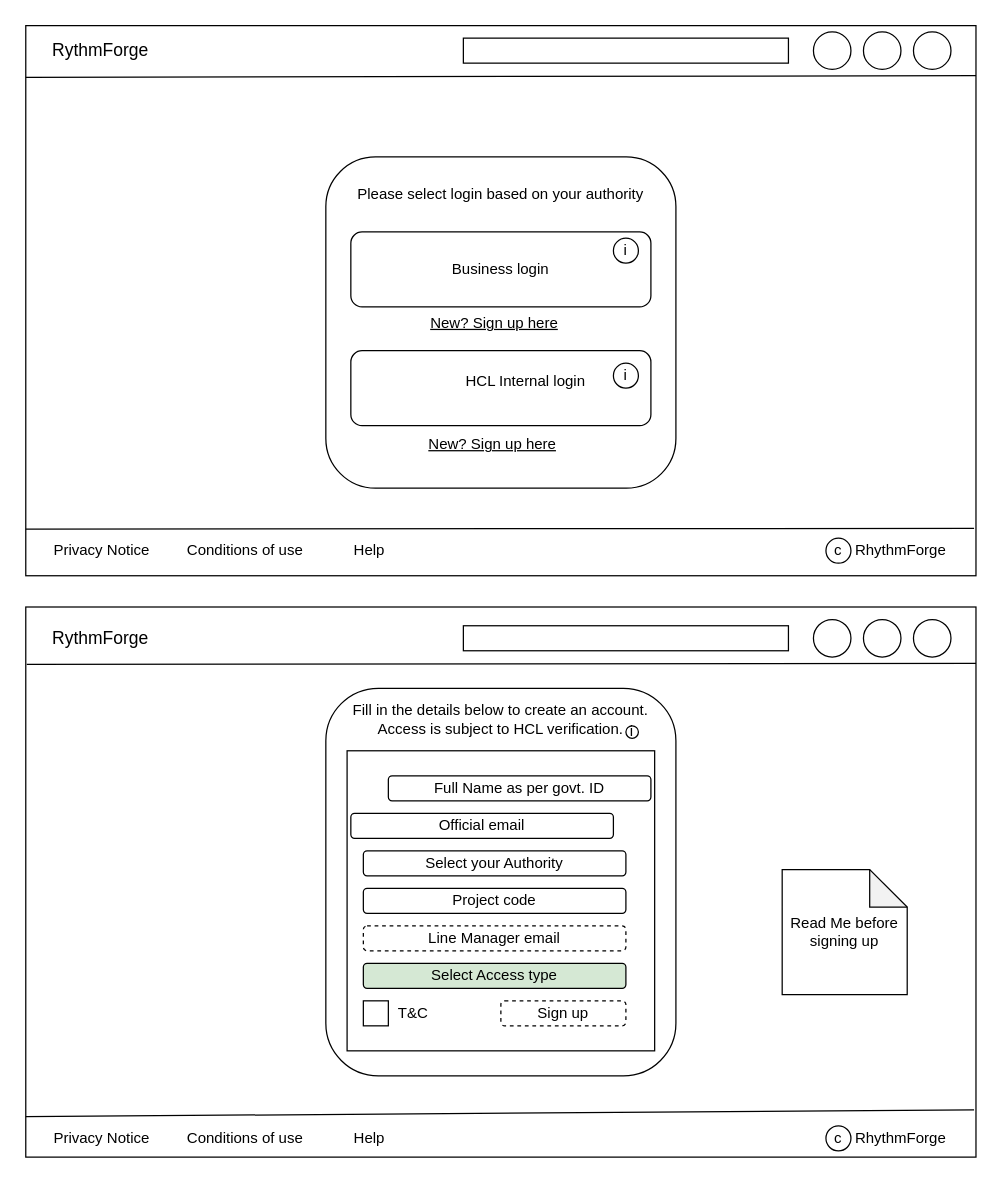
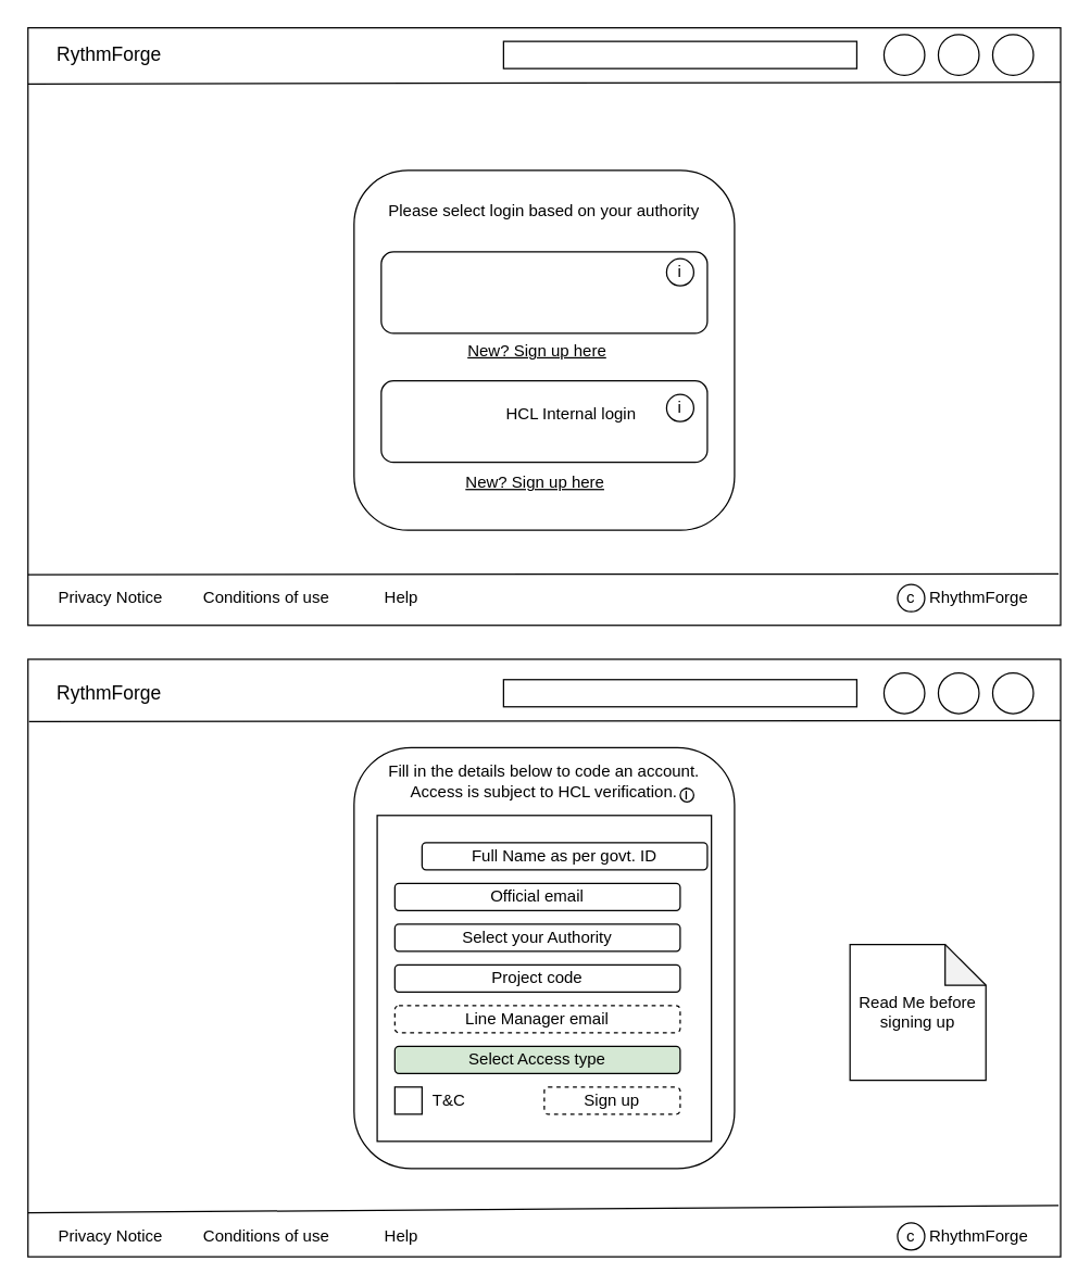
  <mxCell id="0" />
  <mxCell id="1" parent="0" />
  <mxCell id="2" value="" style="rounded=0;whiteSpace=wrap;html=1;" parent="1" vertex="1"><mxGeometry x="20" y="20" width="760" height="440" as="geometry" /></mxCell>
  <mxCell id="3" value="" style="endArrow=none;html=1;rounded=0;exitX=0;exitY=0.094;exitDx=0;exitDy=0;exitPerimeter=0;" parent="1" source="2" edge="1"><mxGeometry width="50" height="50" relative="1" as="geometry"><mxPoint x="30" y="60" as="sourcePoint" /><mxPoint x="780" y="60" as="targetPoint" /></mxGeometry></mxCell>
  <mxCell id="4" value="&lt;font style=&quot;font-size: 14px;&quot;&gt;RythmForge&lt;/font&gt;" style="text;html=1;align=center;verticalAlign=middle;whiteSpace=wrap;rounded=0;" parent="1" vertex="1"><mxGeometry x="30" y="30" width="100" height="20" as="geometry" /></mxCell>
  <mxCell id="5" value="" style="rounded=0;whiteSpace=wrap;html=1;" parent="1" vertex="1"><mxGeometry x="370" y="30" width="260" height="20" as="geometry" /></mxCell>
  <mxCell id="6" value="" style="ellipse;whiteSpace=wrap;html=1;aspect=fixed;" parent="1" vertex="1"><mxGeometry x="690" y="25" width="30" height="30" as="geometry" /></mxCell>
  <mxCell id="7" value="" style="ellipse;whiteSpace=wrap;html=1;aspect=fixed;" parent="1" vertex="1"><mxGeometry x="730" y="25" width="30" height="30" as="geometry" /></mxCell>
  <mxCell id="8" value="" style="ellipse;whiteSpace=wrap;html=1;aspect=fixed;" parent="1" vertex="1"><mxGeometry x="650" y="25" width="30" height="30" as="geometry" /></mxCell>
  <mxCell id="9" value="" style="rounded=1;whiteSpace=wrap;html=1;" parent="1" vertex="1"><mxGeometry x="260" y="125" width="280" height="265" as="geometry" /></mxCell>
  <mxCell id="10" value="" style="rounded=1;whiteSpace=wrap;html=1;" parent="1" vertex="1"><mxGeometry x="280" y="185" width="240" height="60" as="geometry" /></mxCell>
  <mxCell id="11" value="" style="rounded=1;whiteSpace=wrap;html=1;" parent="1" vertex="1"><mxGeometry x="280" y="280" width="240" height="60" as="geometry" /></mxCell>
- <mxCell id="12" value="Business login" style="text;html=1;align=center;verticalAlign=middle;whiteSpace=wrap;rounded=0;" parent="1" vertex="1"><mxGeometry x="350" y="200" width="100" height="30" as="geometry" /></mxCell>
  <mxCell id="13" value="HCL Internal login" style="text;html=1;align=center;verticalAlign=middle;whiteSpace=wrap;rounded=0;" parent="1" vertex="1"><mxGeometry x="362" y="290" width="116" height="30" as="geometry" /></mxCell>
  <mxCell id="14" value="Please select login based on your authority" style="text;html=1;align=center;verticalAlign=middle;whiteSpace=wrap;rounded=0;" parent="1" vertex="1"><mxGeometry x="280" y="140" width="240" height="30" as="geometry" /></mxCell>
  <mxCell id="15" value="i" style="ellipse;whiteSpace=wrap;html=1;aspect=fixed;" parent="1" vertex="1"><mxGeometry x="490" y="190" width="20" height="20" as="geometry" /></mxCell>
  <mxCell id="16" value="i" style="ellipse;whiteSpace=wrap;html=1;aspect=fixed;" parent="1" vertex="1"><mxGeometry x="490" y="290" width="20" height="20" as="geometry" /></mxCell>
  <mxCell id="17" value="" style="endArrow=none;html=1;rounded=0;exitX=0.003;exitY=0.939;exitDx=0;exitDy=0;exitPerimeter=0;entryX=0.998;entryY=0.914;entryDx=0;entryDy=0;entryPerimeter=0;" parent="1" target="2" edge="1"><mxGeometry width="50" height="50" relative="1" as="geometry"><mxPoint x="20" y="422.64" as="sourcePoint" /><mxPoint x="774.68" y="420" as="targetPoint" /></mxGeometry></mxCell>
  <mxCell id="18" value="c" style="ellipse;whiteSpace=wrap;html=1;aspect=fixed;" parent="1" vertex="1"><mxGeometry x="660" y="430" width="20" height="20" as="geometry" /></mxCell>
  <mxCell id="19" value="RhythmForge" style="text;html=1;align=center;verticalAlign=middle;whiteSpace=wrap;rounded=0;" parent="1" vertex="1"><mxGeometry x="690" y="425" width="60" height="30" as="geometry" /></mxCell>
  <mxCell id="20" value="Privacy Notice&lt;span style=&quot;white-space: pre;&quot;&gt;&#09;&lt;/span&gt;&lt;span style=&quot;white-space: pre;&quot;&gt;&#09;&lt;/span&gt;Conditions of use&lt;span style=&quot;white-space: pre;&quot;&gt;&#09;&lt;/span&gt;&lt;span style=&quot;white-space: pre;&quot;&gt;&#09;&lt;/span&gt;Help" style="text;html=1;align=center;verticalAlign=middle;whiteSpace=wrap;rounded=0;" parent="1" vertex="1"><mxGeometry x="30" y="425" width="290" height="30" as="geometry" /></mxCell>
  <mxCell id="21" value="New? Sign up here" style="text;html=1;align=center;verticalAlign=middle;whiteSpace=wrap;rounded=0;fontStyle=4" parent="1" vertex="1"><mxGeometry x="340" y="242.5" width="110" height="30" as="geometry" /></mxCell>
  <mxCell id="22" value="New? Sign up here" style="text;html=1;align=center;verticalAlign=middle;resizable=0;points=[];autosize=1;strokeColor=none;fillColor=none;fontStyle=4" parent="1" vertex="1"><mxGeometry x="328" y="340" width="130" height="30" as="geometry" /></mxCell>
  <mxCell id="23" value="" style="rounded=0;whiteSpace=wrap;html=1;" parent="1" vertex="1"><mxGeometry x="20" y="485" width="760" height="440" as="geometry" /></mxCell>
  <mxCell id="24" value="" style="endArrow=none;html=1;rounded=0;exitX=0;exitY=0.094;exitDx=0;exitDy=0;exitPerimeter=0;entryX=0.999;entryY=0.092;entryDx=0;entryDy=0;entryPerimeter=0;" parent="1" edge="1"><mxGeometry width="50" height="50" relative="1" as="geometry"><mxPoint x="20.76" y="530.88" as="sourcePoint" /><mxPoint x="780" y="530" as="targetPoint" /></mxGeometry></mxCell>
  <mxCell id="25" value="&lt;font style=&quot;font-size: 14px;&quot;&gt;RythmForge&lt;/font&gt;" style="text;html=1;align=center;verticalAlign=middle;whiteSpace=wrap;rounded=0;" parent="1" vertex="1"><mxGeometry x="30" y="500" width="100" height="20" as="geometry" /></mxCell>
  <mxCell id="26" value="" style="rounded=0;whiteSpace=wrap;html=1;" parent="1" vertex="1"><mxGeometry x="370" y="500" width="260" height="20" as="geometry" /></mxCell>
  <mxCell id="27" value="" style="ellipse;whiteSpace=wrap;html=1;aspect=fixed;" parent="1" vertex="1"><mxGeometry x="690" y="495" width="30" height="30" as="geometry" /></mxCell>
  <mxCell id="28" value="" style="ellipse;whiteSpace=wrap;html=1;aspect=fixed;" parent="1" vertex="1"><mxGeometry x="730" y="495" width="30" height="30" as="geometry" /></mxCell>
  <mxCell id="29" value="" style="ellipse;whiteSpace=wrap;html=1;aspect=fixed;" parent="1" vertex="1"><mxGeometry x="650" y="495" width="30" height="30" as="geometry" /></mxCell>
  <mxCell id="30" value="" style="rounded=1;whiteSpace=wrap;html=1;" parent="1" vertex="1"><mxGeometry x="260" y="550" width="280" height="310" as="geometry" /></mxCell>
- <mxCell id="31" value="Fill in the details below to create an account. Access is subject to HCL verification." style="text;html=1;align=center;verticalAlign=middle;whiteSpace=wrap;rounded=0;" parent="1" vertex="1"><mxGeometry x="280" y="560" width="240" height="30" as="geometry" /></mxCell>
+ <mxCell id="31" value="Fill in the details below to code an account. Access is subject to HCL verification." style="text;html=1;align=center;verticalAlign=middle;whiteSpace=wrap;rounded=0;" parent="1" vertex="1"><mxGeometry x="280" y="560" width="240" height="30" as="geometry" /></mxCell>
  <mxCell id="32" value="i" style="ellipse;whiteSpace=wrap;html=1;aspect=fixed;" parent="1" vertex="1"><mxGeometry x="500" y="580" width="10" height="10" as="geometry" /></mxCell>
  <mxCell id="33" value="" style="endArrow=none;html=1;rounded=0;exitX=0.003;exitY=0.939;exitDx=0;exitDy=0;exitPerimeter=0;entryX=0.998;entryY=0.914;entryDx=0;entryDy=0;entryPerimeter=0;" parent="1" target="23" edge="1"><mxGeometry width="50" height="50" relative="1" as="geometry"><mxPoint x="20" y="892.64" as="sourcePoint" /><mxPoint x="774.68" y="890" as="targetPoint" /></mxGeometry></mxCell>
  <mxCell id="34" value="c" style="ellipse;whiteSpace=wrap;html=1;aspect=fixed;" parent="1" vertex="1"><mxGeometry x="660" y="900" width="20" height="20" as="geometry" /></mxCell>
  <mxCell id="35" value="RhythmForge" style="text;html=1;align=center;verticalAlign=middle;whiteSpace=wrap;rounded=0;" parent="1" vertex="1"><mxGeometry x="690" y="895" width="60" height="30" as="geometry" /></mxCell>
  <mxCell id="36" value="Privacy Notice&lt;span style=&quot;white-space: pre;&quot;&gt;&#09;&lt;/span&gt;&lt;span style=&quot;white-space: pre;&quot;&gt;&#09;&lt;/span&gt;Conditions of use&lt;span style=&quot;white-space: pre;&quot;&gt;&#09;&lt;/span&gt;&lt;span style=&quot;white-space: pre;&quot;&gt;&#09;&lt;/span&gt;Help" style="text;html=1;align=center;verticalAlign=middle;whiteSpace=wrap;rounded=0;" parent="1" vertex="1"><mxGeometry x="30" y="895" width="290" height="30" as="geometry" /></mxCell>
  <mxCell id="37" value="" style="rounded=0;whiteSpace=wrap;html=1;" parent="1" vertex="1"><mxGeometry x="277" y="600" width="246" height="240" as="geometry" /></mxCell>
  <mxCell id="38" value="" style="endArrow=none;html=1;rounded=0;" parent="1" source="37" edge="1"><mxGeometry width="50" height="50" relative="1" as="geometry"><mxPoint x="360" y="650" as="sourcePoint" /><mxPoint x="410" y="600" as="targetPoint" /></mxGeometry></mxCell>
  <mxCell id="39" value="Full Name as per govt. ID" style="rounded=1;whiteSpace=wrap;html=1;" parent="1" vertex="1"><mxGeometry x="310" y="620" width="210" height="20" as="geometry" /></mxCell>
- <mxCell id="40" value="Official email" style="rounded=1;whiteSpace=wrap;html=1;" parent="1" vertex="1"><mxGeometry x="280" y="650" width="210" height="20" as="geometry" /></mxCell>
+ <mxCell id="40" value="Official email" style="rounded=1;whiteSpace=wrap;html=1;" parent="1" vertex="1"><mxGeometry x="290" y="650" width="210" height="20" as="geometry" /></mxCell>
  <mxCell id="41" value="Select your Authority" style="rounded=1;whiteSpace=wrap;html=1;" parent="1" vertex="1"><mxGeometry x="290" y="680" width="210" height="20" as="geometry" /></mxCell>
  <mxCell id="42" value="Project code" style="rounded=1;whiteSpace=wrap;html=1;" parent="1" vertex="1"><mxGeometry x="290" y="710" width="210" height="20" as="geometry" /></mxCell>
  <mxCell id="43" value="Line Manager email" style="rounded=1;whiteSpace=wrap;html=1;dashed=1;" parent="1" vertex="1"><mxGeometry x="290" y="740" width="210" height="20" as="geometry" /></mxCell>
  <mxCell id="44" value="Select Access type" style="rounded=1;whiteSpace=wrap;html=1;fillColor=#d5e8d4;" parent="1" vertex="1"><mxGeometry x="290" y="770" width="210" height="20" as="geometry" /></mxCell>
  <mxCell id="45" value="Sign up" style="rounded=1;whiteSpace=wrap;html=1;dashed=1;" parent="1" vertex="1"><mxGeometry x="400" y="800" width="100" height="20" as="geometry" /></mxCell>
  <mxCell id="46" value="Read Me before signing up" style="shape=note;whiteSpace=wrap;html=1;backgroundOutline=1;darkOpacity=0.05;" parent="1" vertex="1"><mxGeometry x="625" y="695" width="100" height="100" as="geometry" /></mxCell>
  <mxCell id="47" value="" style="rounded=0;whiteSpace=wrap;html=1;" parent="1" vertex="1"><mxGeometry x="290" y="800" width="20" height="20" as="geometry" /></mxCell>
  <mxCell id="48" value="T&amp;amp;C" style="text;html=1;align=center;verticalAlign=middle;whiteSpace=wrap;rounded=0;" parent="1" vertex="1"><mxGeometry x="300" y="795" width="60" height="30" as="geometry" /></mxCell>
